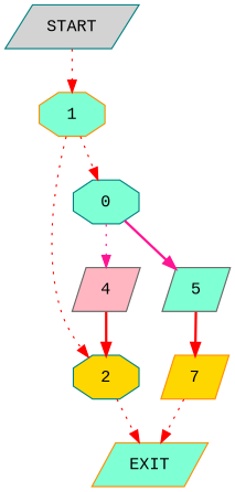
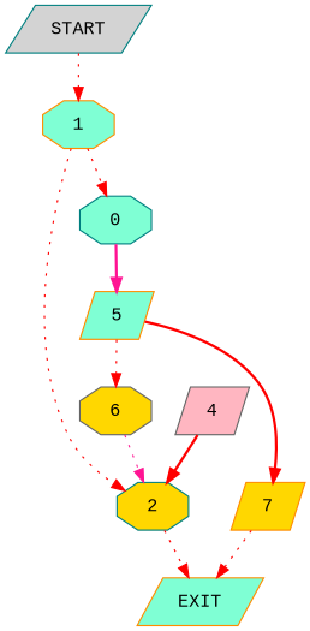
  digraph {
    fontname="Liberation Mono"
    node [color=teal fillcolor=aquamarine fontname="Liberation Mono" shape=parallelogram style=filled]
    edge [color=red fontname="Liberation Mono" style=dotted]
    n1 [fillcolor=lightgrey label=START]
    1 [color=darkorange shape=octagon]
    2 [fillcolor=gold shape=octagon]
    n4 [label=0 shape=octagon]
    n5 [color=darkorange label=EXIT]
    4 [color=gray40 fillcolor=lightpink]
-   5 [color=gray40]
+   5 [color=darkorange]
+   6 [color=gray40 fillcolor=gold shape=octagon]
    7 [color=darkorange fillcolor=gold]
    n1 -> 1
    1 -> 2
    1 -> n4
    2 -> n5
-   n4 -> 4 [color=deeppink]
    n4 -> 5 [color=deeppink style=bold]
    4 -> 2 [style=bold]
+   5 -> 6
    5 -> 7 [style=bold]
+   6 -> 2 [color=deeppink]
    7 -> n5
  }
